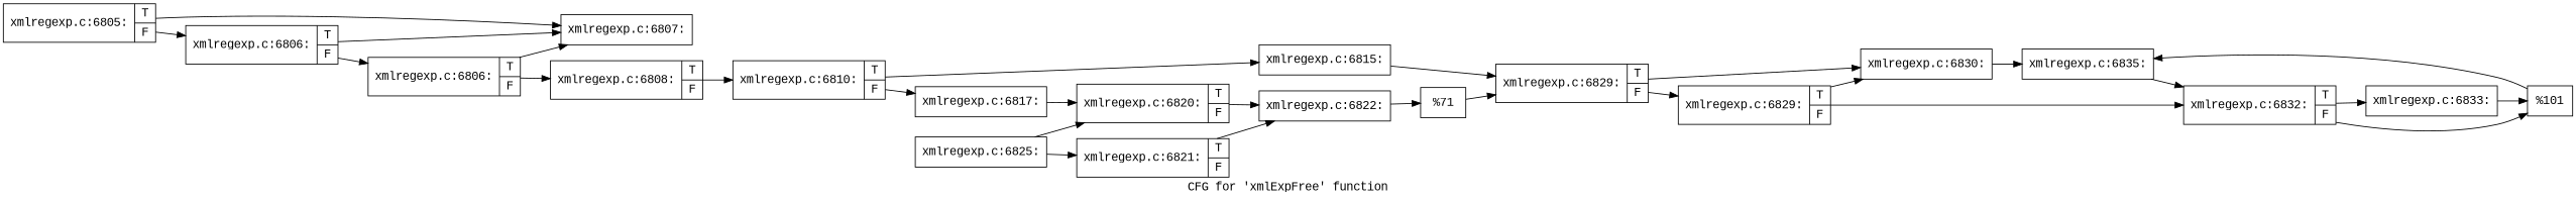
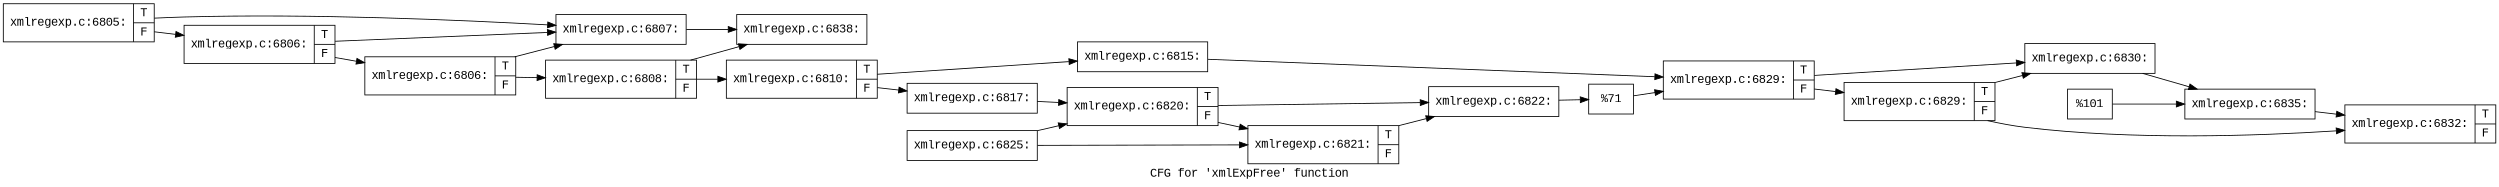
  digraph {
    fontname="Liberation Mono"
    label="CFG for 'xmlExpFree' function"
    rankdir=LR
    node [fontname="Liberation Mono" shape=record]
    edge [fontname="Liberation Mono"]
    n1 [label="{xmlregexp.c:6805:|{<s0>T|<s1>F}}"]
    n2 [label="{xmlregexp.c:6807:}"]
    n3 [label="{xmlregexp.c:6806:|{<s0>T|<s1>F}}"]
+   n4 [label="{xmlregexp.c:6838:}"]
    n5 [label="{xmlregexp.c:6806:|{<s0>T|<s1>F}}"]
    n6 [label="{xmlregexp.c:6808:|{<s0>T|<s1>F}}"]
    n7 [label="{xmlregexp.c:6810:|{<s0>T|<s1>F}}"]
    n8 [label="{xmlregexp.c:6815:}"]
    n9 [label="{xmlregexp.c:6817:}"]
    n10 [label="{xmlregexp.c:6829:|{<s0>T|<s1>F}}"]
    n11 [label="{xmlregexp.c:6820:|{<s0>T|<s1>F}}"]
    n12 [label="{xmlregexp.c:6830:}"]
    n13 [label="{xmlregexp.c:6829:|{<s0>T|<s1>F}}"]
    n14 [label="{xmlregexp.c:6821:|{<s0>T|<s1>F}}"]
    n15 [label="{xmlregexp.c:6822:}"]
    n16 [label="{xmlregexp.c:6835:}"]
    n17 [label="{xmlregexp.c:6832:|{<s0>T|<s1>F}}"]
    n18 [label="{%71}"]
    n19 [label="{xmlregexp.c:6825:}"]
-   n20 [label="{xmlregexp.c:6833:}"]
    n21 [label="{%101}"]
    n1 -> n2
    n1 -> n3
+   n2 -> n4
    n3 -> n2
    n3 -> n5
    n5 -> n2
    n5 -> n6
+   n6 -> n4
    n6 -> n7
    n7 -> n8
    n7 -> n9
    n8 -> n10
    n9 -> n11
    n10 -> n12
    n10 -> n13
+   n11 -> n14
    n11 -> n15
    n12 -> n16
    n13 -> n12
    n13 -> n17
    n14 -> n15
    n15 -> n18
    n16 -> n17
-   n17 -> n20
-   n17 -> n21
    n18 -> n10
    n19 -> n11
    n19 -> n14
-   n20 -> n21
    n21 -> n16
  }
